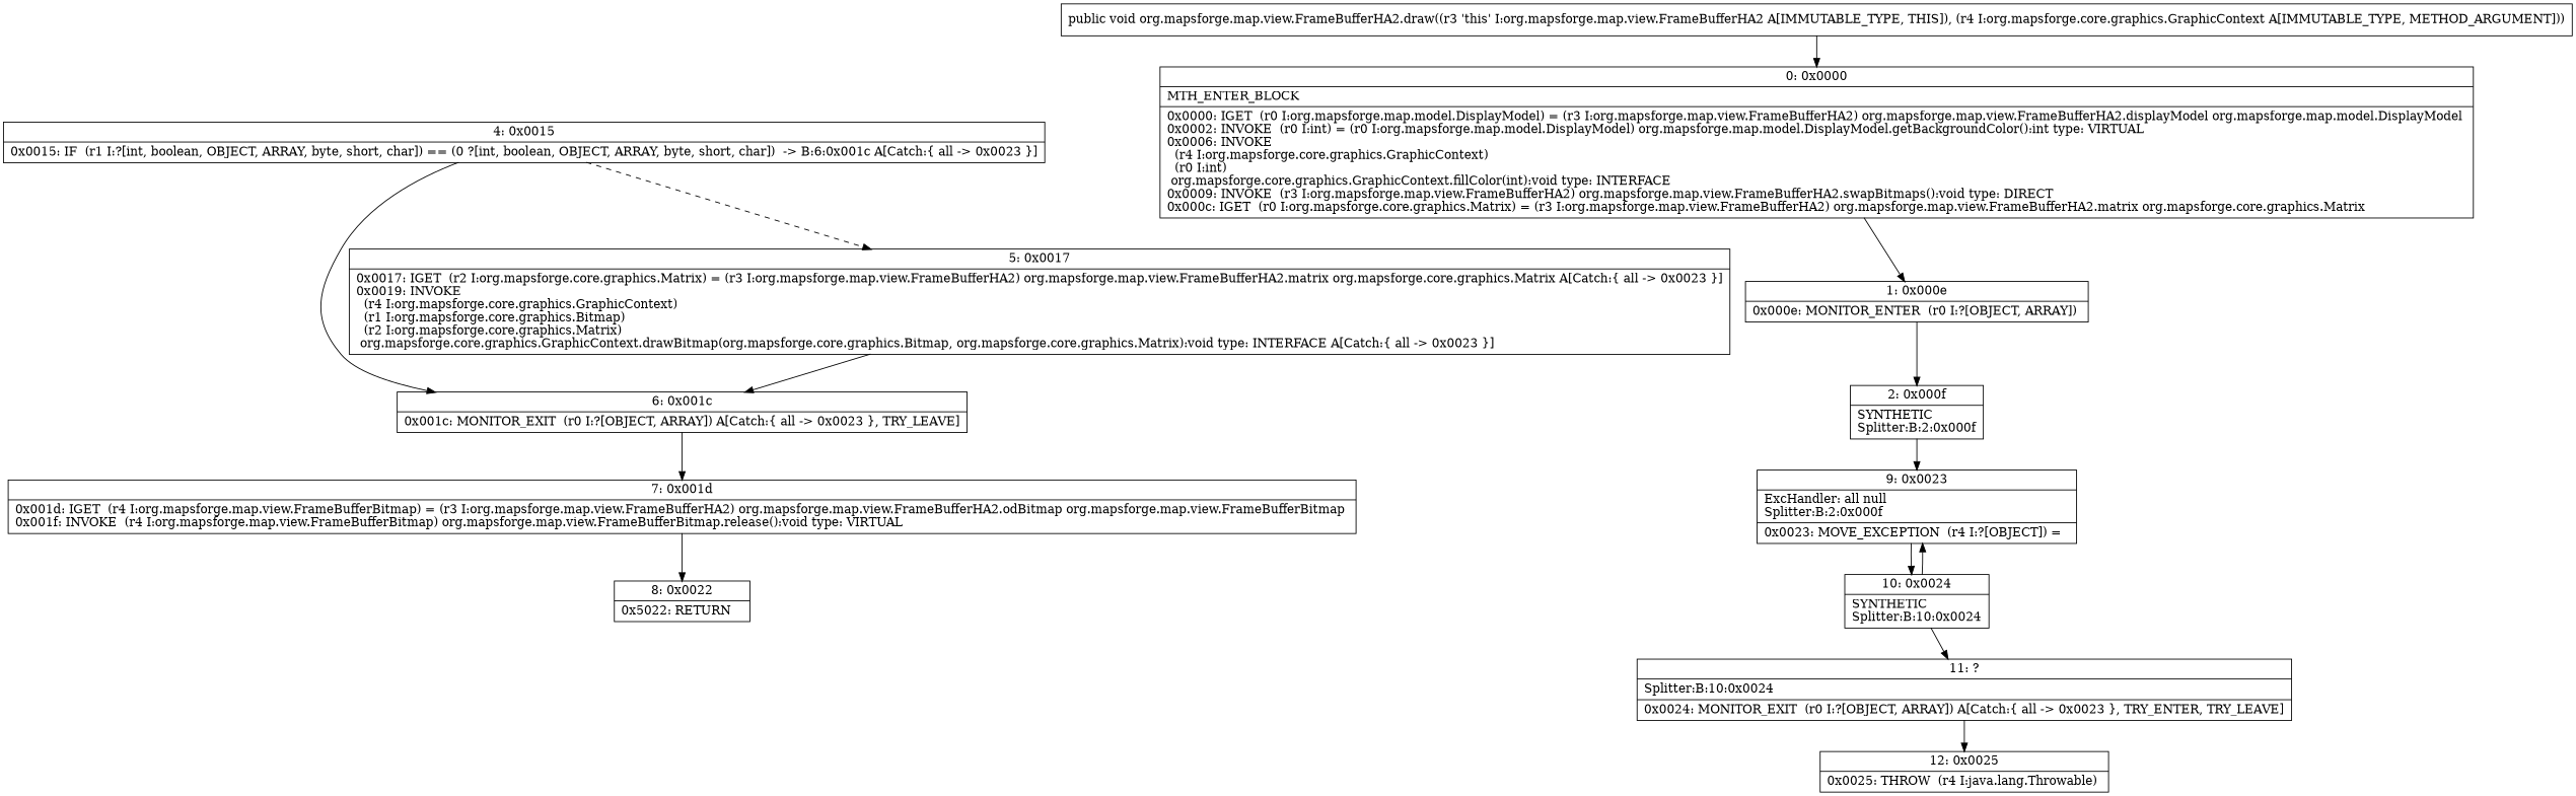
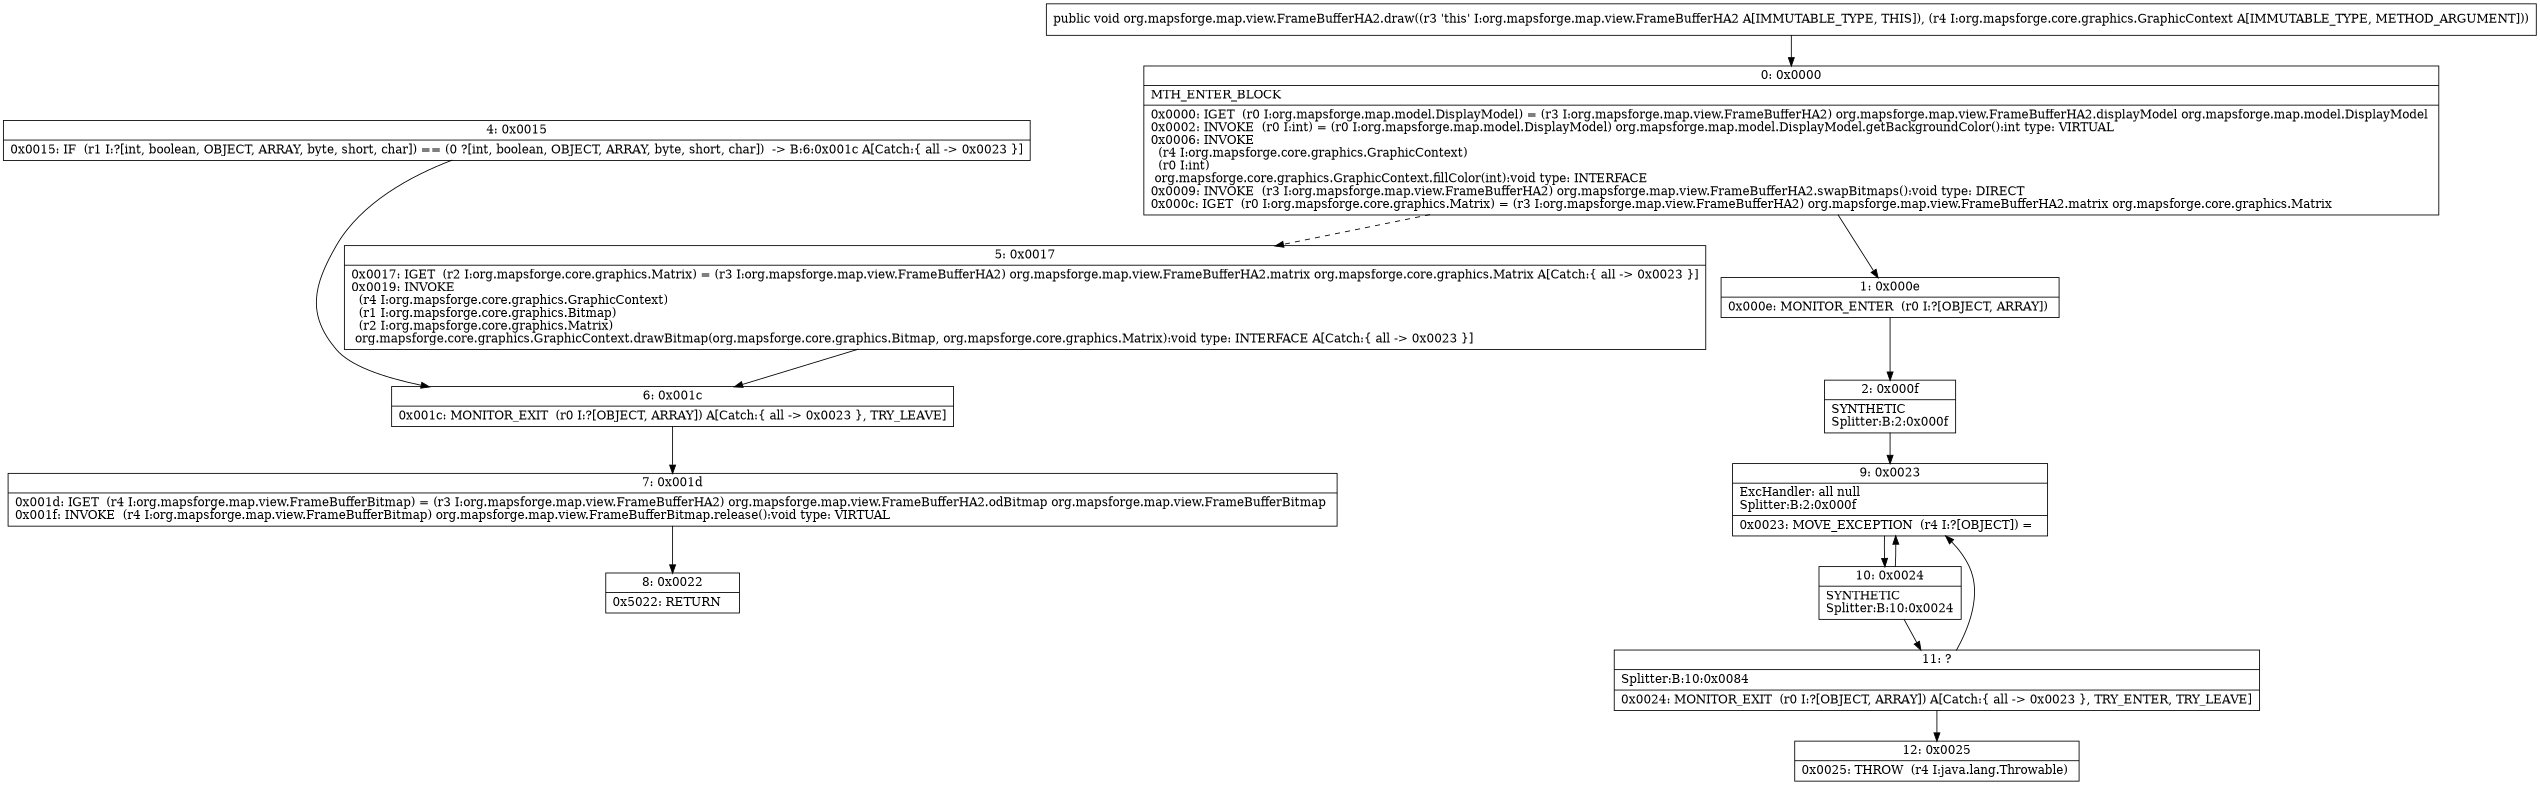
  digraph {
    node [shape=record]
    n1 [label="{0\:\ 0x0000|MTH_ENTER_BLOCK\l|0x0000: IGET  (r0 I:org.mapsforge.map.model.DisplayModel) = (r3 I:org.mapsforge.map.view.FrameBufferHA2) org.mapsforge.map.view.FrameBufferHA2.displayModel org.mapsforge.map.model.DisplayModel \l0x0002: INVOKE  (r0 I:int) = (r0 I:org.mapsforge.map.model.DisplayModel) org.mapsforge.map.model.DisplayModel.getBackgroundColor():int type: VIRTUAL \l0x0006: INVOKE  \l  (r4 I:org.mapsforge.core.graphics.GraphicContext)\l  (r0 I:int)\l org.mapsforge.core.graphics.GraphicContext.fillColor(int):void type: INTERFACE \l0x0009: INVOKE  (r3 I:org.mapsforge.map.view.FrameBufferHA2) org.mapsforge.map.view.FrameBufferHA2.swapBitmaps():void type: DIRECT \l0x000c: IGET  (r0 I:org.mapsforge.core.graphics.Matrix) = (r3 I:org.mapsforge.map.view.FrameBufferHA2) org.mapsforge.map.view.FrameBufferHA2.matrix org.mapsforge.core.graphics.Matrix \l}"]
    n2 [label="{1\:\ 0x000e|0x000e: MONITOR_ENTER  (r0 I:?[OBJECT, ARRAY]) \l}"]
    n3 [label="{2\:\ 0x000f|SYNTHETIC\lSplitter:B:2:0x000f\l}"]
    n4 [label="{9\:\ 0x0023|ExcHandler: all null\lSplitter:B:2:0x000f\l|0x0023: MOVE_EXCEPTION  (r4 I:?[OBJECT]) =  \l}"]
    n5 [label="{10\:\ 0x0024|SYNTHETIC\lSplitter:B:10:0x0024\l}"]
    n6 [label="{4\:\ 0x0015|0x0015: IF  (r1 I:?[int, boolean, OBJECT, ARRAY, byte, short, char]) == (0 ?[int, boolean, OBJECT, ARRAY, byte, short, char])  \-\> B:6:0x001c A[Catch:\{ all \-\> 0x0023 \}]\l}"]
    n7 [label="{5\:\ 0x0017|0x0017: IGET  (r2 I:org.mapsforge.core.graphics.Matrix) = (r3 I:org.mapsforge.map.view.FrameBufferHA2) org.mapsforge.map.view.FrameBufferHA2.matrix org.mapsforge.core.graphics.Matrix A[Catch:\{ all \-\> 0x0023 \}]\l0x0019: INVOKE  \l  (r4 I:org.mapsforge.core.graphics.GraphicContext)\l  (r1 I:org.mapsforge.core.graphics.Bitmap)\l  (r2 I:org.mapsforge.core.graphics.Matrix)\l org.mapsforge.core.graphics.GraphicContext.drawBitmap(org.mapsforge.core.graphics.Bitmap, org.mapsforge.core.graphics.Matrix):void type: INTERFACE A[Catch:\{ all \-\> 0x0023 \}]\l}"]
    n8 [label="{6\:\ 0x001c|0x001c: MONITOR_EXIT  (r0 I:?[OBJECT, ARRAY]) A[Catch:\{ all \-\> 0x0023 \}, TRY_LEAVE]\l}"]
    n9 [label="{7\:\ 0x001d|0x001d: IGET  (r4 I:org.mapsforge.map.view.FrameBufferBitmap) = (r3 I:org.mapsforge.map.view.FrameBufferHA2) org.mapsforge.map.view.FrameBufferHA2.odBitmap org.mapsforge.map.view.FrameBufferBitmap \l0x001f: INVOKE  (r4 I:org.mapsforge.map.view.FrameBufferBitmap) org.mapsforge.map.view.FrameBufferBitmap.release():void type: VIRTUAL \l}"]
    n10 [label="{8\:\ 0x0022|0x5022: RETURN   \l}"]
-   n11 [label="{11\:\ ?|Splitter:B:10:0x0024\l|0x0024: MONITOR_EXIT  (r0 I:?[OBJECT, ARRAY]) A[Catch:\{ all \-\> 0x0023 \}, TRY_ENTER, TRY_LEAVE]\l}"]
+   n11 [label="{11\:\ ?|Splitter:B:10:0x0084\l|0x0024: MONITOR_EXIT  (r0 I:?[OBJECT, ARRAY]) A[Catch:\{ all \-\> 0x0023 \}, TRY_ENTER, TRY_LEAVE]\l}"]
    n12 [label="{12\:\ 0x0025|0x0025: THROW  (r4 I:java.lang.Throwable) \l}"]
    n13 [label="{public void org.mapsforge.map.view.FrameBufferHA2.draw((r3 'this' I:org.mapsforge.map.view.FrameBufferHA2 A[IMMUTABLE_TYPE, THIS]), (r4 I:org.mapsforge.core.graphics.GraphicContext A[IMMUTABLE_TYPE, METHOD_ARGUMENT])) }"]
    n1 -> n2
    n2 -> n3
    n3 -> n4
    n4 -> n5
    n5 -> n4
    n5 -> n11
-   n6 -> n7 [style=dashed]
+   n1 -> n7 [style=dashed]
    n6 -> n8
    n7 -> n8
    n8 -> n9
    n9 -> n10
+   n11 -> n4
    n11 -> n12
    n13 -> n1
  }
